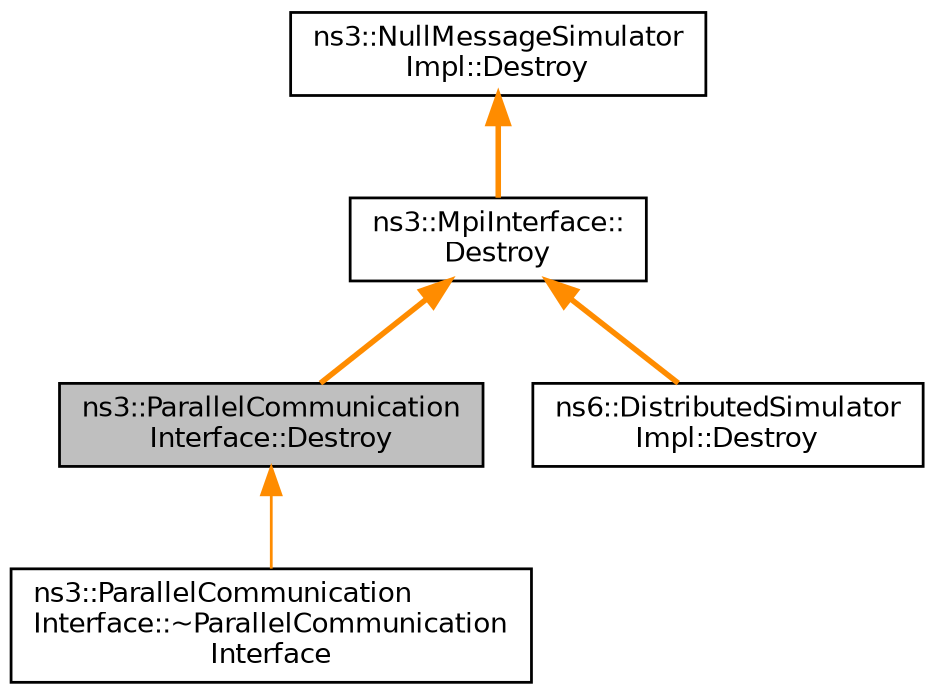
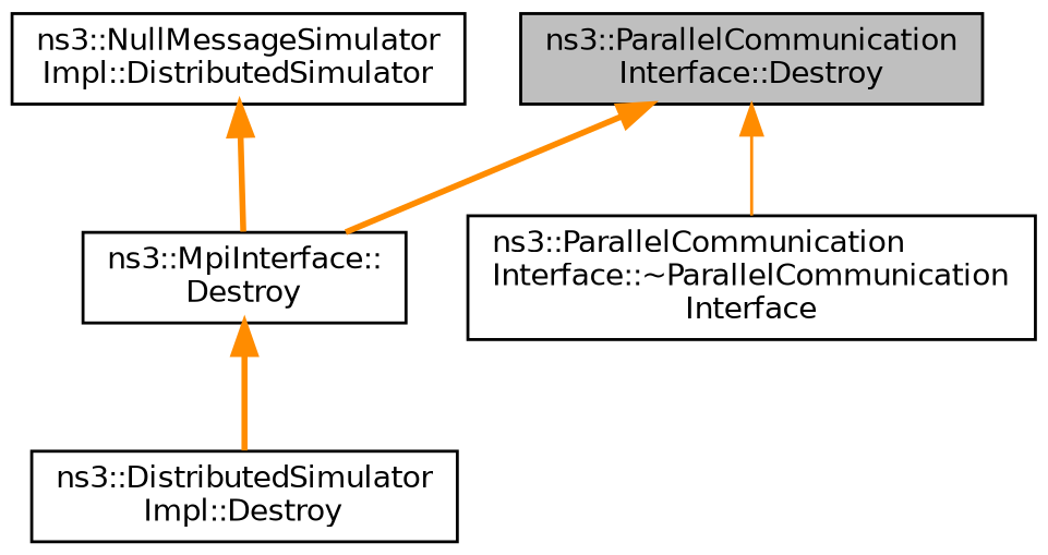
  digraph {
    rankdir=TB
    node [color=black fillcolor=white fontname=Helvetica fontsize=10 shape=record style=filled]
    edge [color=darkorange dir=back fontname=Helvetica fontsize=10 labelfontname=Helvetica labelfontsize=10 style=bold]
    n1 [fillcolor=grey75 fontcolor=black height=0.2 label="ns3::ParallelCommunication\lInterface::Destroy" width=0.4]
    n2 [height=0.2 label="ns3::MpiInterface::\lDestroy" width=0.4]
    n3 [height=0.2 label="ns3::ParallelCommunication\lInterface::~ParallelCommunication\lInterface" width=0.4]
-   n4 [height=0.2 label="ns6::DistributedSimulator\lImpl::Destroy" width=0.4]
-   n5 [height=0.2 label="ns3::NullMessageSimulator\lImpl::Destroy" width=0.4]
-   n2 -> n1
+   n4 [height=0.2 label="ns3::DistributedSimulator\lImpl::Destroy" width=0.4]
+   n5 [height=0.2 label="ns3::NullMessageSimulator\lImpl::DistributedSimulator" width=0.4]
+   n1 -> n2
    n1 -> n3 [style=solid]
    n2 -> n4
    n5 -> n2
  }
